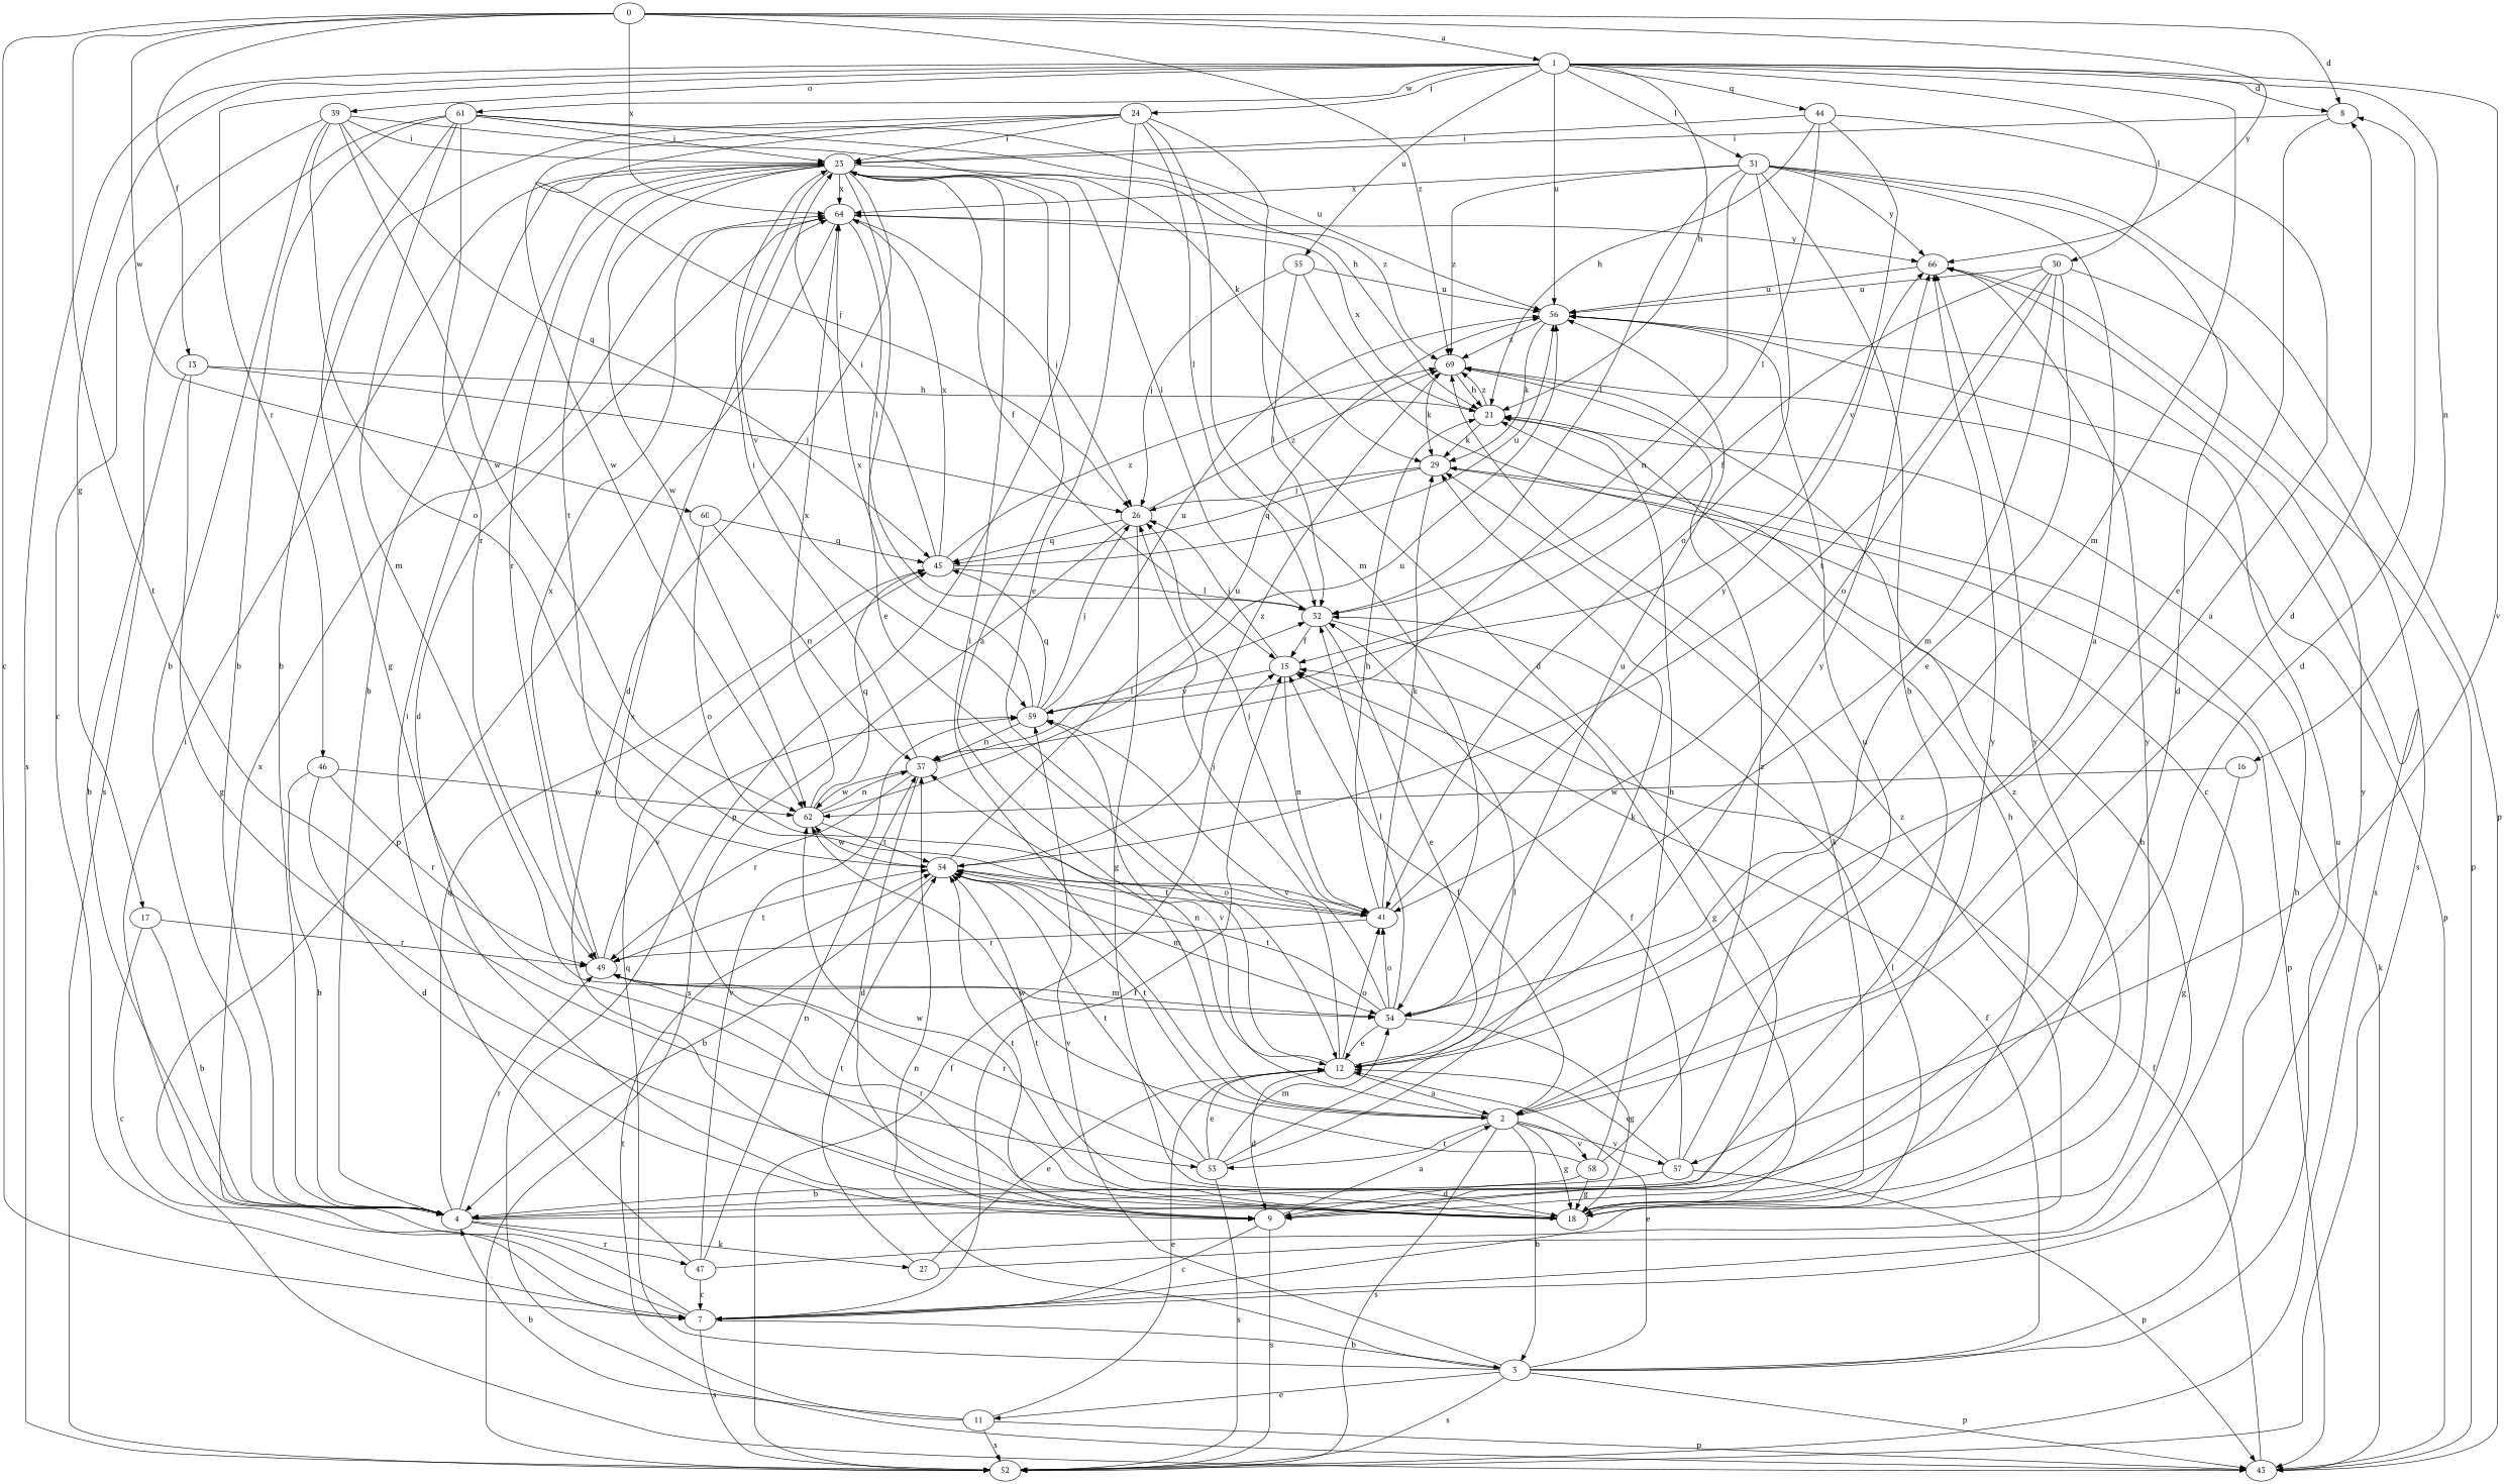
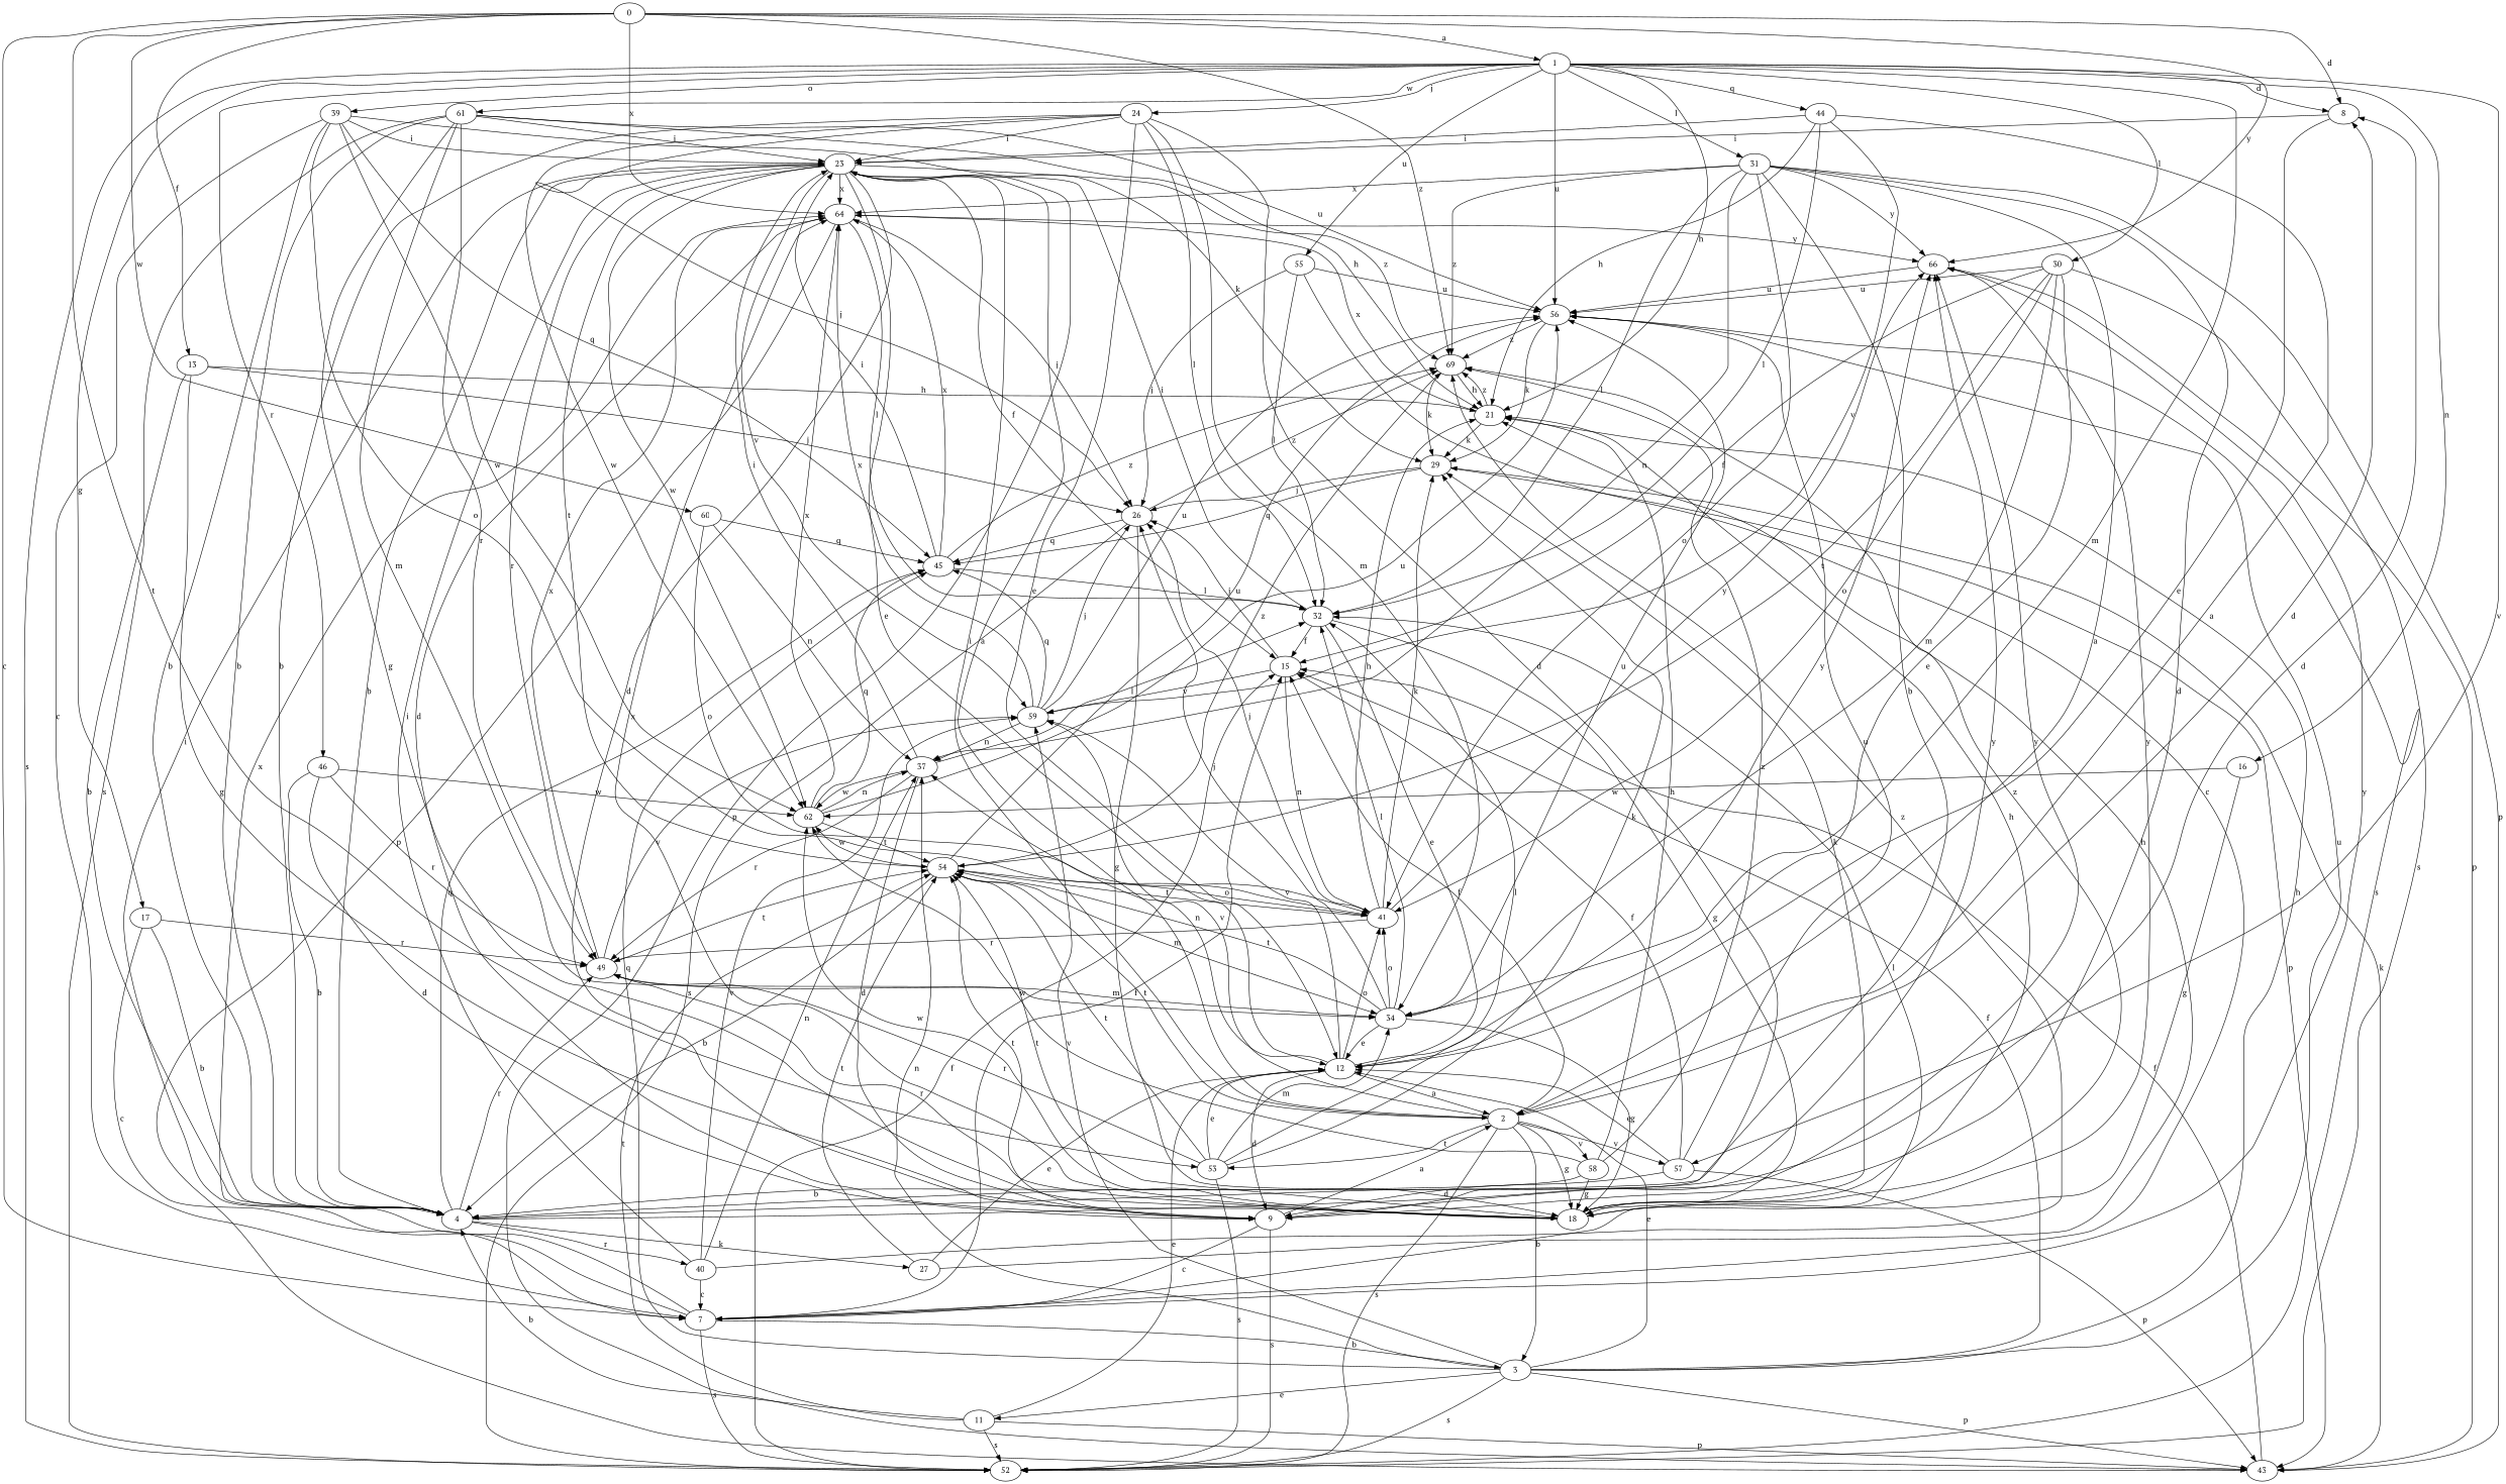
  strict digraph {
    fontname="PT Serif"
    node [fontname="PT Serif"]
    edge [fontname="PT Serif"]
    0
    1
    7
    8
    13
    53
    60
    64
    66
    69
    17
    21
    24
    30
    31
    34
    n17 [label=16]
    39
    44
    46
    52
    55
    56
    57
    61
    3
    15
    23
    32
    12
    18
    4
    26
    54
    n35 [label=49]
    29
    37
    45
    41
    43
    9
    11
    62
    2
    59
    58
    27
-   47
+   47 [label=40]
    0 -> 1 [label=a]
    0 -> 7 [label=c]
    0 -> 8 [label=d]
    0 -> 13 [label=f]
    0 -> 53 [label=t]
    0 -> 60 [label=w]
    0 -> 64 [label=x]
    0 -> 66 [label=y]
    0 -> 69 [label=z]
    1 -> 8 [label=d]
    1 -> 17 [label=g]
    1 -> 21 [label=h]
    1 -> 24 [label=j]
    1 -> 30 [label=l]
    1 -> 31 [label=l]
    1 -> 34 [label=m]
    1 -> n17 [label=n]
    1 -> 39 [label=o]
    1 -> 44 [label=q]
    1 -> 46 [label=r]
    1 -> 52 [label=s]
    1 -> 55 [label=u]
    1 -> 56 [label=u]
    1 -> 57 [label=v]
    1 -> 61 [label=w]
    7 -> 64 [label=x]
    7 -> 66 [label=y]
    7 -> 52 [label=s]
    7 -> 3 [label=b]
    7 -> 15 [label=f]
    7 -> 23 [label=i]
    7 -> 32 [label=l]
    8 -> 23 [label=i]
    8 -> 12 [label=e]
    13 -> 21 [label=h]
    13 -> 18 [label=g]
    13 -> 4 [label=b]
    13 -> 26 [label=j]
    53 -> 34 [label=m]
    53 -> 52 [label=s]
    53 -> 32 [label=l]
    53 -> 12 [label=e]
    53 -> 54 [label=t]
    53 -> n35 [label=r]
    53 -> 29 [label=k]
    60 -> 37 [label=n]
    60 -> 45 [label=q]
    60 -> 41 [label=o]
    64 -> 66 [label=y]
    64 -> 32 [label=l]
    64 -> 26 [label=j]
    64 -> 43 [label=p]
    64 -> 9 [label=d]
    66 -> 56 [label=u]
    66 -> 43 [label=p]
    69 -> 21 [label=h]
    69 -> 29 [label=k]
-   69 -> 43 [label=p]
    17 -> 7 [label=c]
    17 -> 4 [label=b]
    17 -> n35 [label=r]
    21 -> 64 [label=x]
    21 -> 69 [label=z]
    21 -> 29 [label=k]
    24 -> 34 [label=m]
    24 -> 23 [label=i]
    24 -> 32 [label=l]
    24 -> 12 [label=e]
    24 -> 4 [label=b]
    24 -> 26 [label=j]
    24 -> 9 [label=d]
    24 -> 62 [label=w]
    30 -> 34 [label=m]
    30 -> 52 [label=s]
    30 -> 56 [label=u]
    30 -> 15 [label=f]
    30 -> 12 [label=e]
    30 -> 54 [label=t]
    30 -> 41 [label=o]
    31 -> 64 [label=x]
    31 -> 66 [label=y]
    31 -> 69 [label=z]
    31 -> 32 [label=l]
    31 -> 4 [label=b]
    31 -> 37 [label=n]
    31 -> 41 [label=o]
    31 -> 43 [label=p]
    31 -> 9 [label=d]
    31 -> 2 [label=a]
    34 -> 56 [label=u]
    34 -> 32 [label=l]
    34 -> 12 [label=e]
    34 -> 18 [label=g]
    34 -> 26 [label=j]
    34 -> 54 [label=t]
    34 -> 41 [label=o]
    n17 -> 18 [label=g]
    n17 -> 62 [label=w]
    39 -> 7 [label=c]
    39 -> 23 [label=i]
    39 -> 4 [label=b]
    39 -> 29 [label=k]
    39 -> 45 [label=q]
    39 -> 41 [label=o]
    39 -> 62 [label=w]
    44 -> 21 [label=h]
    44 -> 23 [label=i]
    44 -> 32 [label=l]
    44 -> 2 [label=a]
    44 -> 59 [label=v]
    46 -> 4 [label=b]
    46 -> n35 [label=r]
    46 -> 9 [label=d]
    46 -> 62 [label=w]
    52 -> 15 [label=f]
    55 -> 7 [label=c]
    55 -> 56 [label=u]
    55 -> 32 [label=l]
    55 -> 26 [label=j]
    56 -> 69 [label=z]
    56 -> 52 [label=s]
    56 -> 29 [label=k]
    57 -> 56 [label=u]
    57 -> 15 [label=f]
    57 -> 12 [label=e]
    57 -> 43 [label=p]
    57 -> 9 [label=d]
    61 -> 21 [label=h]
    61 -> 34 [label=m]
    61 -> 52 [label=s]
    61 -> 56 [label=u]
    61 -> 23 [label=i]
    61 -> 18 [label=g]
    61 -> 4 [label=b]
    61 -> n35 [label=r]
    3 -> 21 [label=h]
    3 -> 52 [label=s]
    3 -> 56 [label=u]
    3 -> 15 [label=f]
    3 -> 12 [label=e]
    3 -> 37 [label=n]
    3 -> 45 [label=q]
    3 -> 43 [label=p]
    3 -> 11 [label=e]
    3 -> 59 [label=v]
    15 -> 26 [label=j]
    15 -> 41 [label=n]
    15 -> 59 [label=v]
    23 -> 64 [label=x]
    23 -> 69 [label=z]
    23 -> 15 [label=f]
    23 -> 12 [label=e]
    23 -> 4 [label=b]
    23 -> 54 [label=t]
    23 -> n35 [label=r]
    23 -> 43 [label=p]
    23 -> 9 [label=d]
    23 -> 62 [label=w]
    23 -> 2 [label=a]
    23 -> 59 [label=v]
    32 -> 15 [label=f]
    32 -> 23 [label=i]
    32 -> 12 [label=e]
    32 -> 18 [label=g]
    12 -> 66 [label=y]
    12 -> 37 [label=n]
    12 -> 41 [label=o]
    12 -> 9 [label=d]
    12 -> 2 [label=a]
    12 -> 59 [label=v]
    18 -> 64 [label=x]
    18 -> 66 [label=y]
    18 -> 69 [label=z]
    18 -> 21 [label=h]
    18 -> 54 [label=t]
    18 -> n35 [label=r]
    18 -> 29 [label=k]
    18 -> 62 [label=w]
    4 -> 8 [label=d]
    4 -> 66 [label=y]
    4 -> n35 [label=r]
    4 -> 45 [label=q]
    4 -> 27 [label=k]
    4 -> 47 [label=r]
    26 -> 69 [label=z]
    26 -> 52 [label=s]
    26 -> 18 [label=g]
    26 -> 45 [label=q]
    54 -> 69 [label=z]
    54 -> 34 [label=m]
    54 -> 56 [label=u]
    54 -> 4 [label=b]
    54 -> 41 [label=o]
    54 -> 62 [label=w]
    n35 -> 64 [label=x]
    n35 -> 34 [label=m]
    n35 -> 54 [label=t]
    n35 -> 59 [label=v]
    29 -> 26 [label=j]
    29 -> 45 [label=q]
    29 -> 43 [label=p]
    37 -> 23 [label=i]
    37 -> 32 [label=l]
    37 -> n35 [label=r]
    37 -> 9 [label=d]
    37 -> 62 [label=w]
    45 -> 64 [label=x]
    45 -> 69 [label=z]
-   45 -> 56 [label=u]
    45 -> 23 [label=i]
    45 -> 32 [label=l]
    41 -> 66 [label=y]
    41 -> 21 [label=h]
    41 -> 26 [label=j]
    41 -> 54 [label=t]
    41 -> n35 [label=r]
    41 -> 29 [label=k]
    43 -> 15 [label=f]
    43 -> 29 [label=k]
    9 -> 7 [label=c]
    9 -> 66 [label=y]
    9 -> 52 [label=s]
    9 -> 54 [label=t]
    9 -> 2 [label=a]
    11 -> 52 [label=s]
    11 -> 12 [label=e]
    11 -> 4 [label=b]
    11 -> 54 [label=t]
    11 -> 43 [label=p]
    62 -> 64 [label=x]
    62 -> 56 [label=u]
    62 -> 54 [label=t]
    62 -> 37 [label=n]
    62 -> 45 [label=q]
    2 -> 8 [label=d]
    2 -> 53 [label=t]
    2 -> 52 [label=s]
    2 -> 57 [label=v]
    2 -> 3 [label=b]
    2 -> 15 [label=f]
    2 -> 23 [label=i]
    2 -> 18 [label=g]
    2 -> 54 [label=t]
    2 -> 59 [label=v]
    2 -> 58 [label=v]
    59 -> 64 [label=x]
    59 -> 56 [label=u]
    59 -> 26 [label=j]
    59 -> 37 [label=n]
    59 -> 45 [label=q]
    58 -> 69 [label=z]
    58 -> 21 [label=h]
    58 -> 18 [label=g]
    58 -> 4 [label=b]
    58 -> 62 [label=w]
    27 -> 21 [label=h]
    27 -> 12 [label=e]
    27 -> 54 [label=t]
    47 -> 7 [label=c]
    47 -> 69 [label=z]
    47 -> 23 [label=i]
    47 -> 37 [label=n]
    47 -> 59 [label=v]
  }
